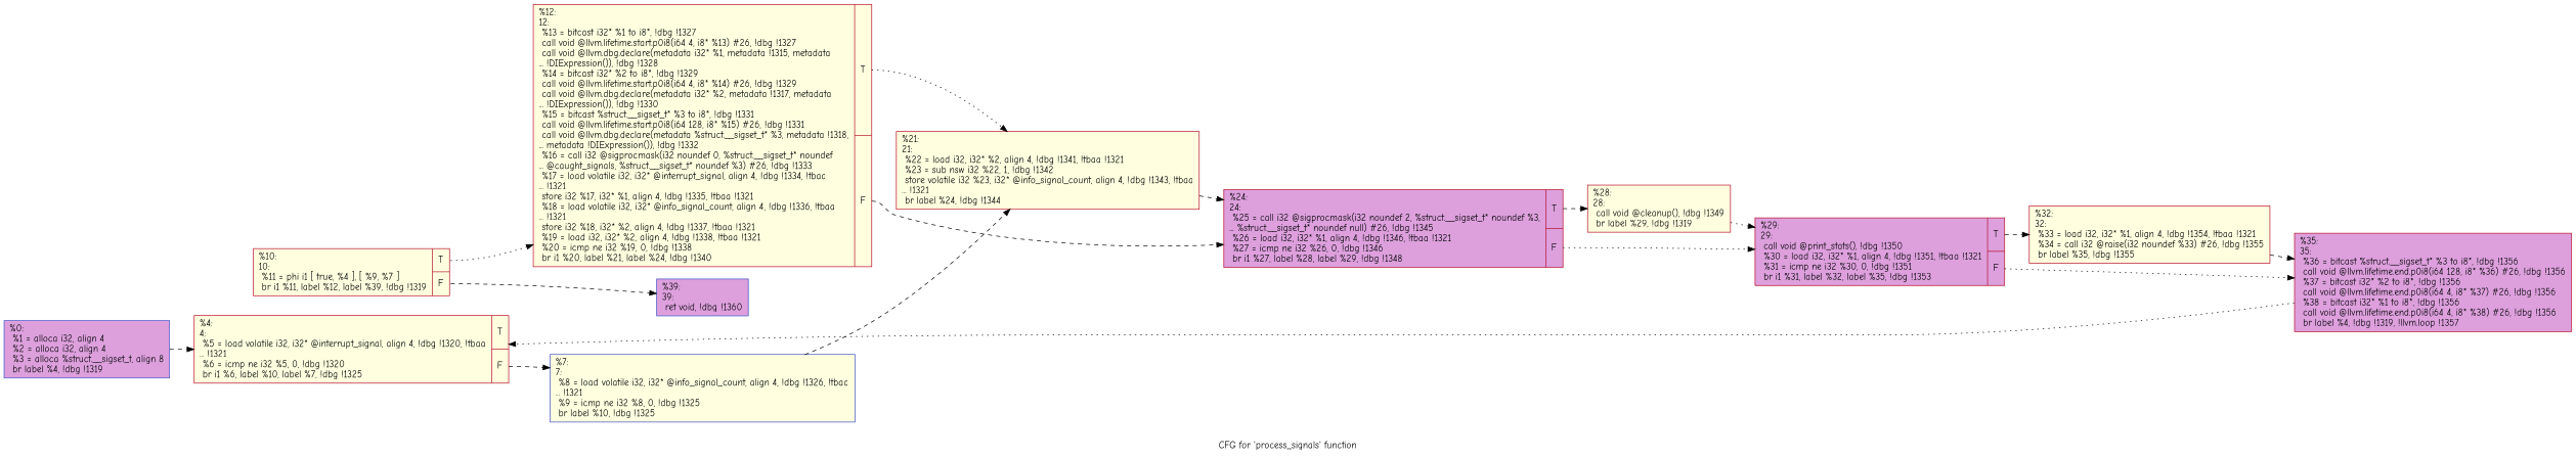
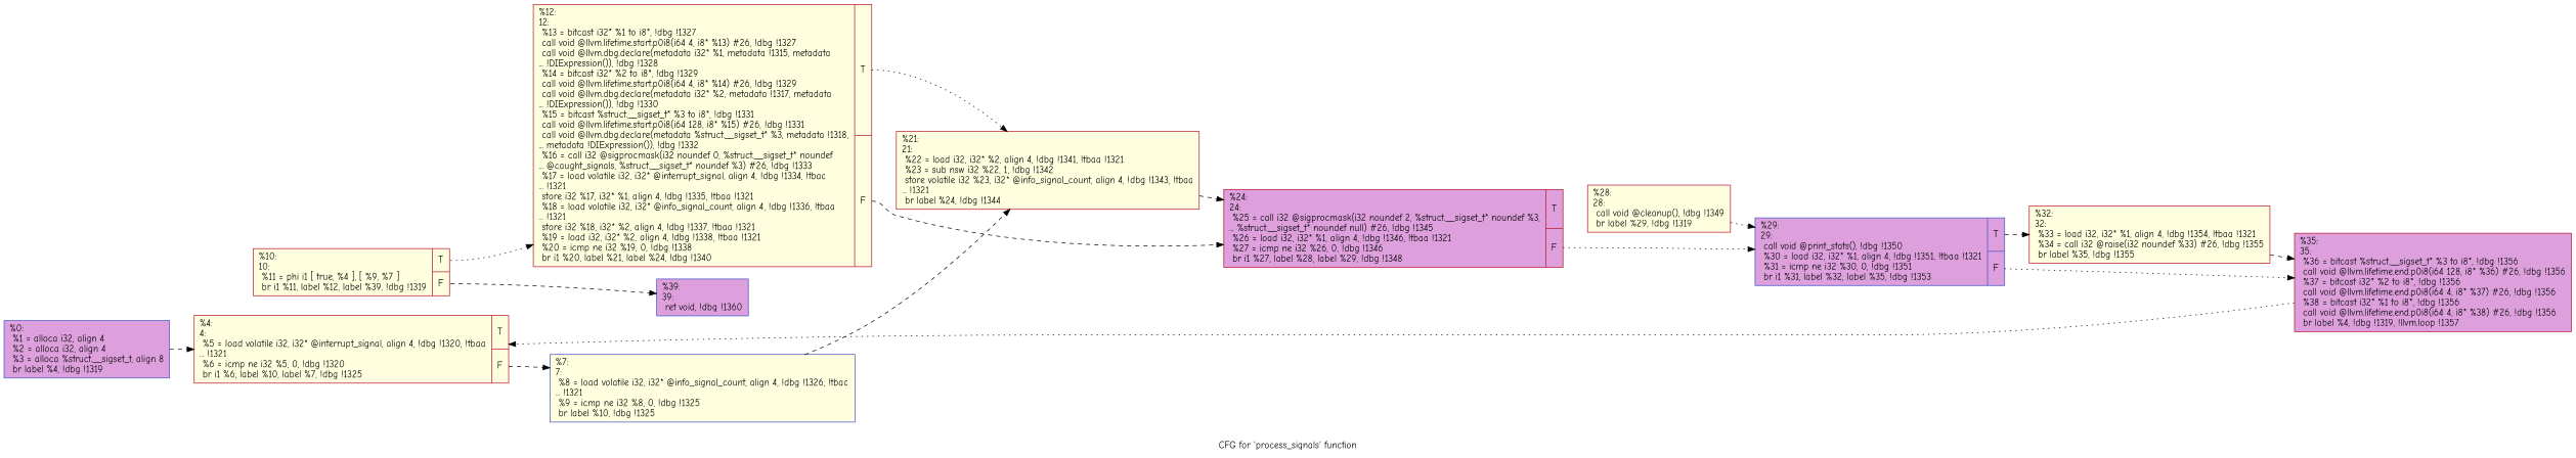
  digraph {
    fontname="Comic Neue"
    label="CFG for 'process_signals' function"
    rankdir=LR
    node [color="#b70d28ff" fillcolor=lightyellow fontname="Comic Neue" shape=record style=filled]
    edge [fontname="Comic Neue" style=dashed]
    n1 [color="#3d50c3ff" fillcolor=plum label="{%0:\l  %1 = alloca i32, align 4\l  %2 = alloca i32, align 4\l  %3 = alloca %struct.__sigset_t, align 8\l  br label %4, !dbg !1319\l}"]
    n2 [label="{%4:\l4:                                                \l  %5 = load volatile i32, i32* @interrupt_signal, align 4, !dbg !1320, !tbaa\l... !1321\l  %6 = icmp ne i32 %5, 0, !dbg !1320\l  br i1 %6, label %10, label %7, !dbg !1325\l|{<s0>T|<s1>F}}"]
    n3 [color="#3d50c3ff" label="{%7:\l7:                                                \l  %8 = load volatile i32, i32* @info_signal_count, align 4, !dbg !1326, !tbaa\l... !1321\l  %9 = icmp ne i32 %8, 0, !dbg !1325\l  br label %10, !dbg !1325\l}"]
    n4 [label="{%10:\l10:                                               \l  %11 = phi i1 [ true, %4 ], [ %9, %7 ]\l  br i1 %11, label %12, label %39, !dbg !1319\l|{<s0>T|<s1>F}}"]
    n5 [label="{%12:\l12:                                               \l  %13 = bitcast i32* %1 to i8*, !dbg !1327\l  call void @llvm.lifetime.start.p0i8(i64 4, i8* %13) #26, !dbg !1327\l  call void @llvm.dbg.declare(metadata i32* %1, metadata !1315, metadata\l... !DIExpression()), !dbg !1328\l  %14 = bitcast i32* %2 to i8*, !dbg !1329\l  call void @llvm.lifetime.start.p0i8(i64 4, i8* %14) #26, !dbg !1329\l  call void @llvm.dbg.declare(metadata i32* %2, metadata !1317, metadata\l... !DIExpression()), !dbg !1330\l  %15 = bitcast %struct.__sigset_t* %3 to i8*, !dbg !1331\l  call void @llvm.lifetime.start.p0i8(i64 128, i8* %15) #26, !dbg !1331\l  call void @llvm.dbg.declare(metadata %struct.__sigset_t* %3, metadata !1318,\l... metadata !DIExpression()), !dbg !1332\l  %16 = call i32 @sigprocmask(i32 noundef 0, %struct.__sigset_t* noundef\l... @caught_signals, %struct.__sigset_t* noundef %3) #26, !dbg !1333\l  %17 = load volatile i32, i32* @interrupt_signal, align 4, !dbg !1334, !tbaa\l... !1321\l  store i32 %17, i32* %1, align 4, !dbg !1335, !tbaa !1321\l  %18 = load volatile i32, i32* @info_signal_count, align 4, !dbg !1336, !tbaa\l... !1321\l  store i32 %18, i32* %2, align 4, !dbg !1337, !tbaa !1321\l  %19 = load i32, i32* %2, align 4, !dbg !1338, !tbaa !1321\l  %20 = icmp ne i32 %19, 0, !dbg !1338\l  br i1 %20, label %21, label %24, !dbg !1340\l|{<s0>T|<s1>F}}"]
    n6 [color="#3d50c3ff" fillcolor=plum label="{%39:\l39:                                               \l  ret void, !dbg !1360\l}"]
    n7 [label="{%21:\l21:                                               \l  %22 = load i32, i32* %2, align 4, !dbg !1341, !tbaa !1321\l  %23 = sub nsw i32 %22, 1, !dbg !1342\l  store volatile i32 %23, i32* @info_signal_count, align 4, !dbg !1343, !tbaa\l... !1321\l  br label %24, !dbg !1344\l}"]
    n8 [fillcolor=plum label="{%24:\l24:                                               \l  %25 = call i32 @sigprocmask(i32 noundef 2, %struct.__sigset_t* noundef %3,\l... %struct.__sigset_t* noundef null) #26, !dbg !1345\l  %26 = load i32, i32* %1, align 4, !dbg !1346, !tbaa !1321\l  %27 = icmp ne i32 %26, 0, !dbg !1346\l  br i1 %27, label %28, label %29, !dbg !1348\l|{<s0>T|<s1>F}}"]
    n9 [label="{%28:\l28:                                               \l  call void @cleanup(), !dbg !1349\l  br label %29, !dbg !1319\l}"]
-   n10 [fillcolor=plum label="{%29:\l29:                                               \l  call void @print_stats(), !dbg !1350\l  %30 = load i32, i32* %1, align 4, !dbg !1351, !tbaa !1321\l  %31 = icmp ne i32 %30, 0, !dbg !1351\l  br i1 %31, label %32, label %35, !dbg !1353\l|{<s0>T|<s1>F}}"]
+   n10 [color="#3d50c3ff" fillcolor=plum label="{%29:\l29:                                               \l  call void @print_stats(), !dbg !1350\l  %30 = load i32, i32* %1, align 4, !dbg !1351, !tbaa !1321\l  %31 = icmp ne i32 %30, 0, !dbg !1351\l  br i1 %31, label %32, label %35, !dbg !1353\l|{<s0>T|<s1>F}}"]
    n11 [label="{%32:\l32:                                               \l  %33 = load i32, i32* %1, align 4, !dbg !1354, !tbaa !1321\l  %34 = call i32 @raise(i32 noundef %33) #26, !dbg !1355\l  br label %35, !dbg !1355\l}"]
    n12 [fillcolor=plum label="{%35:\l35:                                               \l  %36 = bitcast %struct.__sigset_t* %3 to i8*, !dbg !1356\l  call void @llvm.lifetime.end.p0i8(i64 128, i8* %36) #26, !dbg !1356\l  %37 = bitcast i32* %2 to i8*, !dbg !1356\l  call void @llvm.lifetime.end.p0i8(i64 4, i8* %37) #26, !dbg !1356\l  %38 = bitcast i32* %1 to i8*, !dbg !1356\l  call void @llvm.lifetime.end.p0i8(i64 4, i8* %38) #26, !dbg !1356\l  br label %4, !dbg !1319, !llvm.loop !1357\l}"]
    n1 -> n2
    n2 -> n3 [tailport=s1]
    n3 -> n7
    n4 -> n5 [style=dotted tailport=s0]
    n4 -> n6 [tailport=s1]
    n5 -> n7 [style=dotted tailport=s0]
    n5 -> n8 [tailport=s1]
    n7 -> n8
-   n8 -> n9 [tailport=s0]
    n8 -> n10 [style=dotted tailport=s1]
    n9 -> n10 [style=dotted]
    n10 -> n11 [tailport=s0]
    n10 -> n12 [style=dotted tailport=s1]
    n11 -> n12
    n12 -> n2 [style=dotted]
  }
